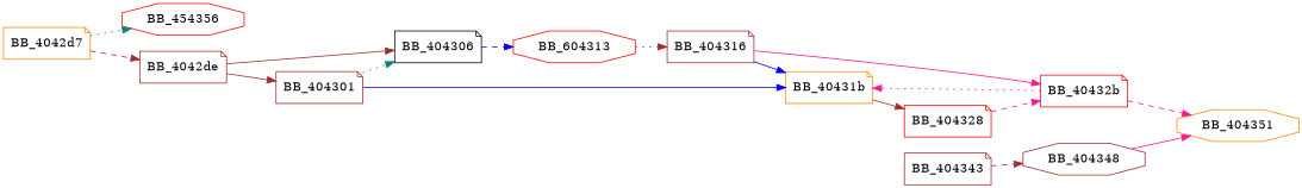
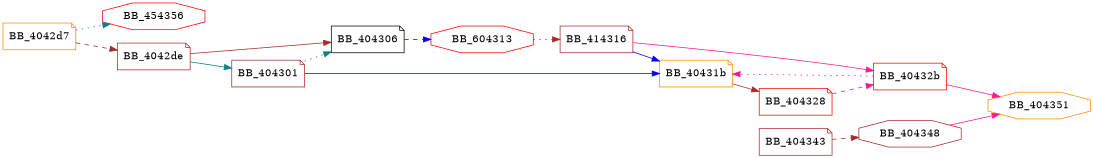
  digraph {
    fontname="DejaVu Serif"
    rankdir=LR
    node [color=brown fontname="DejaVu Serif" shape=note]
    edge [color=brown fontname="DejaVu Serif" style=solid]
    BB_4042d7 [color=darkorange]
    n2 [color=red label=BB_454356 shape=octagon]
    BB_4042de
    BB_404301
    BB_404306 [color=black]
    BB_40431b [color=darkorange]
    n7 [color=red label=BB_604313 shape=octagon]
-   BB_404316
+   BB_404316 [label=BB_414316]
    BB_40432b [color=red]
    BB_404328 [color=red]
    BB_404351 [color=darkorange shape=octagon]
    BB_404348 [shape=octagon]
    BB_404343
    BB_4042d7 -> n2 [color=teal style=dotted]
    BB_4042d7 -> BB_4042de [style=dashed]
-   BB_4042de -> BB_404301
+   BB_4042de -> BB_404301 [color=teal]
    BB_4042de -> BB_404306
    BB_404301 -> BB_404306 [color=teal style=dotted]
    BB_404301 -> BB_40431b [color=blue]
    BB_404306 -> n7 [color=blue style=dashed]
    BB_40431b -> BB_404328
    n7 -> BB_404316 [style=dotted]
    BB_404316 -> BB_40431b [color=blue]
    BB_404316 -> BB_40432b [color=deeppink]
    BB_40432b -> BB_40431b [color=deeppink style=dotted]
-   BB_40432b -> BB_404351 [color=deeppink style=dashed]
+   BB_40432b -> BB_404351 [color=deeppink]
    BB_404328 -> BB_40432b [color=deeppink style=dashed]
    BB_404348 -> BB_404351 [color=deeppink]
    BB_404343 -> BB_404348 [style=dashed]
  }
